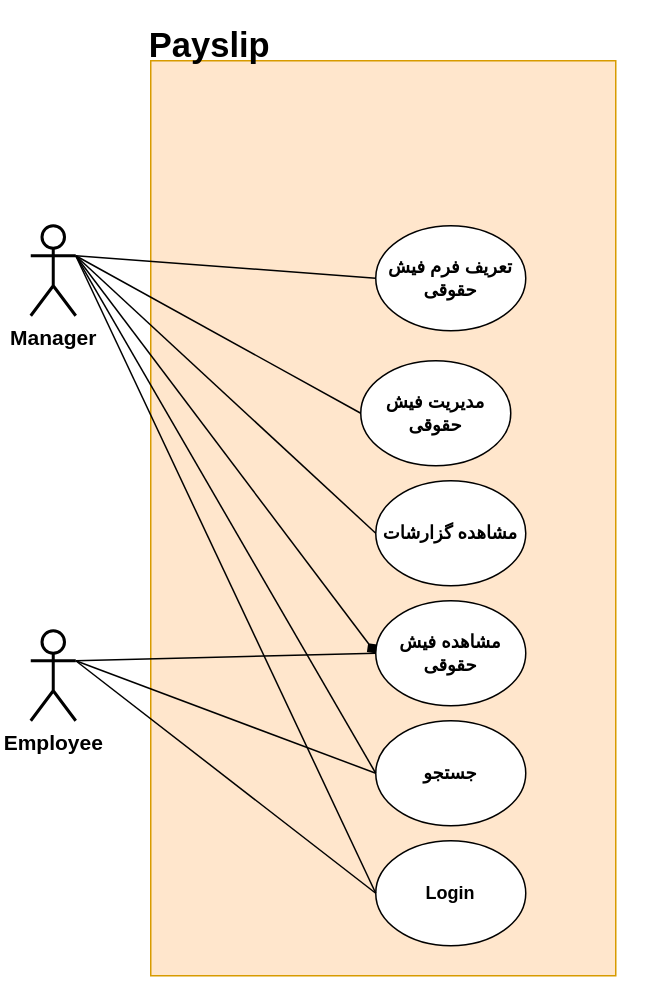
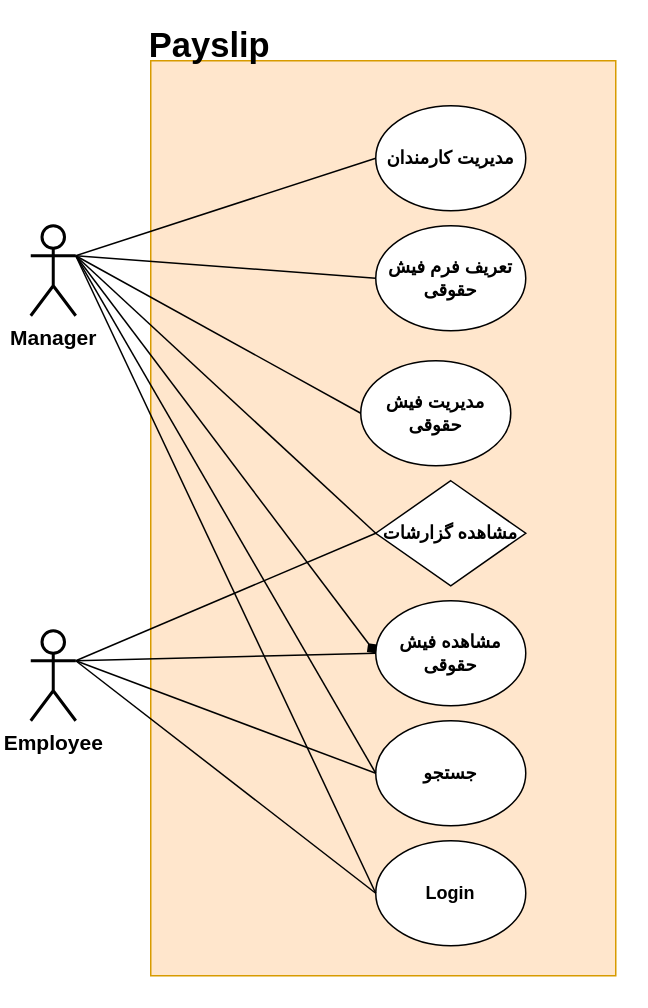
  <mxCell id="0" />
  <mxCell id="1" parent="0" />
  <mxCell id="2" value="" style="rounded=0;whiteSpace=wrap;html=1;fillColor=#ffe6cc;strokeColor=#d79b00;" parent="1" vertex="1"><mxGeometry x="100" y="40" width="310" height="610" as="geometry" /></mxCell>
  <mxCell id="3" value="&lt;b&gt;&lt;font style=&quot;font-size: 14px&quot;&gt;Employee&lt;/font&gt;&lt;/b&gt;" style="shape=umlActor;verticalLabelPosition=bottom;labelBackgroundColor=#ffffff;verticalAlign=top;html=1;outlineConnect=0;strokeWidth=2;" parent="1" vertex="1"><mxGeometry x="20" y="420" width="30" height="60" as="geometry" /></mxCell>
  <mxCell id="4" value="&lt;b&gt;&lt;font style=&quot;font-size: 14px&quot;&gt;Manager&lt;/font&gt;&lt;/b&gt;" style="shape=umlActor;verticalLabelPosition=bottom;labelBackgroundColor=#ffffff;verticalAlign=top;html=1;outlineConnect=0;strokeWidth=2;" parent="1" vertex="1"><mxGeometry x="20" y="150" width="30" height="60" as="geometry" /></mxCell>
- <mxCell id="5" value="&lt;b&gt;مشاهده گزارشات&lt;/b&gt;" style="ellipse;whiteSpace=wrap;html=1;strokeColor=#000000;strokeWidth=1;gradientColor=none;" parent="1" vertex="1"><mxGeometry x="250" y="320" width="100" height="70" as="geometry" /></mxCell>
+ <mxCell id="5" value="&lt;b&gt;مشاهده گزارشات&lt;/b&gt;" style="rhombus;whiteSpace=wrap;html=1;strokeColor=#000000;strokeWidth=1;gradientColor=none;" parent="1" vertex="1"><mxGeometry x="250" y="320" width="100" height="70" as="geometry" /></mxCell>
  <mxCell id="6" value="&lt;b&gt;مشاهده فیش حقوقی&lt;/b&gt;" style="ellipse;whiteSpace=wrap;html=1;strokeColor=#000000;strokeWidth=1;gradientColor=none;" parent="1" vertex="1"><mxGeometry x="250" y="400" width="100" height="70" as="geometry" /></mxCell>
  <mxCell id="7" value="&lt;b&gt;جستجو&lt;/b&gt;" style="ellipse;whiteSpace=wrap;html=1;strokeColor=#000000;strokeWidth=1;gradientColor=none;" parent="1" vertex="1"><mxGeometry x="250" y="480" width="100" height="70" as="geometry" /></mxCell>
  <mxCell id="8" value="&lt;b&gt;Login&lt;/b&gt;" style="ellipse;whiteSpace=wrap;html=1;strokeColor=#000000;strokeWidth=1;gradientColor=none;" parent="1" vertex="1"><mxGeometry x="250" y="560" width="100" height="70" as="geometry" /></mxCell>
  <mxCell id="9" value="&lt;b&gt;مدیریت فیش حقوقی&lt;/b&gt;" style="ellipse;whiteSpace=wrap;html=1;strokeColor=#000000;strokeWidth=1;gradientColor=none;" parent="1" vertex="1"><mxGeometry x="240" y="240" width="100" height="70" as="geometry" /></mxCell>
  <mxCell id="10" value="&lt;b&gt;تعریف فرم فیش حقوقی&lt;/b&gt;" style="ellipse;whiteSpace=wrap;html=1;strokeColor=#000000;strokeWidth=1;gradientColor=none;" parent="1" vertex="1"><mxGeometry x="250" y="150" width="100" height="70" as="geometry" /></mxCell>
+ <mxCell id="11" value="&lt;b&gt;مدیریت کارمندان&lt;/b&gt;" style="ellipse;whiteSpace=wrap;html=1;strokeColor=#000000;strokeWidth=1;gradientColor=none;" parent="1" vertex="1"><mxGeometry x="250" y="70" width="100" height="70" as="geometry" /></mxCell>
  <mxCell id="12" value="&lt;b&gt;&lt;font style=&quot;font-size: 23px&quot;&gt;Payslip&lt;/font&gt;&lt;/b&gt;" style="text;html=1;align=center;verticalAlign=middle;resizable=0;points=[];autosize=1;" parent="1" vertex="1"><mxGeometry x="89" y="20" width="100" height="20" as="geometry" /></mxCell>
+ <mxCell id="13" value="" style="endArrow=none;html=1;exitX=1;exitY=0.333;exitDx=0;exitDy=0;exitPerimeter=0;entryX=0;entryY=0.5;entryDx=0;entryDy=0;" parent="1" source="3" target="5" edge="1"><mxGeometry width="50" height="50" relative="1" as="geometry"><mxPoint x="70" y="370" as="sourcePoint" /><mxPoint x="120" y="320" as="targetPoint" /></mxGeometry></mxCell>
  <mxCell id="14" value="" style="endArrow=none;html=1;entryX=0;entryY=0.5;entryDx=0;entryDy=0;exitX=1;exitY=0.333;exitDx=0;exitDy=0;exitPerimeter=0;" parent="1" source="3" target="6" edge="1"><mxGeometry width="50" height="50" relative="1" as="geometry"><mxPoint x="40" y="600" as="sourcePoint" /><mxPoint x="90" y="550" as="targetPoint" /></mxGeometry></mxCell>
  <mxCell id="15" value="" style="endArrow=none;html=1;entryX=1;entryY=0.333;entryDx=0;entryDy=0;entryPerimeter=0;exitX=0;exitY=0.5;exitDx=0;exitDy=0;" parent="1" source="7" target="3" edge="1"><mxGeometry width="50" height="50" relative="1" as="geometry"><mxPoint x="110" y="600" as="sourcePoint" /><mxPoint x="160" y="550" as="targetPoint" /></mxGeometry></mxCell>
  <mxCell id="16" value="" style="endArrow=none;html=1;entryX=0;entryY=0.5;entryDx=0;entryDy=0;exitX=1;exitY=0.333;exitDx=0;exitDy=0;exitPerimeter=0;" parent="1" source="3" target="8" edge="1"><mxGeometry width="50" height="50" relative="1" as="geometry"><mxPoint x="140" y="630" as="sourcePoint" /><mxPoint x="190" y="580" as="targetPoint" /></mxGeometry></mxCell>
+ <mxCell id="17" value="" style="endArrow=none;html=1;exitX=1;exitY=0.333;exitDx=0;exitDy=0;exitPerimeter=0;entryX=0;entryY=0.5;entryDx=0;entryDy=0;" parent="1" source="4" target="11" edge="1"><mxGeometry width="50" height="50" relative="1" as="geometry"><mxPoint x="50" y="120" as="sourcePoint" /><mxPoint x="100" y="70" as="targetPoint" /></mxGeometry></mxCell>
  <mxCell id="18" value="" style="endArrow=none;html=1;entryX=1;entryY=0.333;entryDx=0;entryDy=0;entryPerimeter=0;exitX=0;exitY=0.5;exitDx=0;exitDy=0;" parent="1" source="10" target="4" edge="1"><mxGeometry width="50" height="50" relative="1" as="geometry"><mxPoint x="-60" y="180" as="sourcePoint" /><mxPoint x="-10" y="130" as="targetPoint" /></mxGeometry></mxCell>
  <mxCell id="19" value="" style="endArrow=none;html=1;entryX=0;entryY=0.5;entryDx=0;entryDy=0;exitX=1;exitY=0.333;exitDx=0;exitDy=0;exitPerimeter=0;" parent="1" source="4" target="9" edge="1"><mxGeometry width="50" height="50" relative="1" as="geometry"><mxPoint x="-60" y="340" as="sourcePoint" /><mxPoint x="-10" y="290" as="targetPoint" /></mxGeometry></mxCell>
  <mxCell id="20" value="" style="endArrow=none;html=1;entryX=0;entryY=0.5;entryDx=0;entryDy=0;exitX=1;exitY=0.333;exitDx=0;exitDy=0;exitPerimeter=0;" parent="1" source="4" target="5" edge="1"><mxGeometry width="50" height="50" relative="1" as="geometry"><mxPoint x="30" y="380" as="sourcePoint" /><mxPoint x="80" y="330" as="targetPoint" /></mxGeometry></mxCell>
  <mxCell id="21" value="" style="endArrow=diamond;html=1;entryX=0;entryY=0.5;entryDx=0;entryDy=0;exitX=1;exitY=0.333;exitDx=0;exitDy=0;exitPerimeter=0;" parent="1" source="4" target="6" edge="1"><mxGeometry width="50" height="50" relative="1" as="geometry"><mxPoint x="50" y="280" as="sourcePoint" /><mxPoint x="20" y="320" as="targetPoint" /></mxGeometry></mxCell>
  <mxCell id="22" value="" style="endArrow=none;html=1;entryX=0;entryY=0.5;entryDx=0;entryDy=0;exitX=1;exitY=0.333;exitDx=0;exitDy=0;exitPerimeter=0;" parent="1" source="4" target="7" edge="1"><mxGeometry width="50" height="50" relative="1" as="geometry"><mxPoint x="20" y="360" as="sourcePoint" /><mxPoint x="70" y="310" as="targetPoint" /></mxGeometry></mxCell>
  <mxCell id="23" value="" style="endArrow=none;html=1;entryX=0;entryY=0.5;entryDx=0;entryDy=0;exitX=1;exitY=0.333;exitDx=0;exitDy=0;exitPerimeter=0;" parent="1" source="4" target="8" edge="1"><mxGeometry width="50" height="50" relative="1" as="geometry"><mxPoint x="-30" y="350" as="sourcePoint" /><mxPoint x="50" y="170" as="targetPoint" /></mxGeometry></mxCell>
